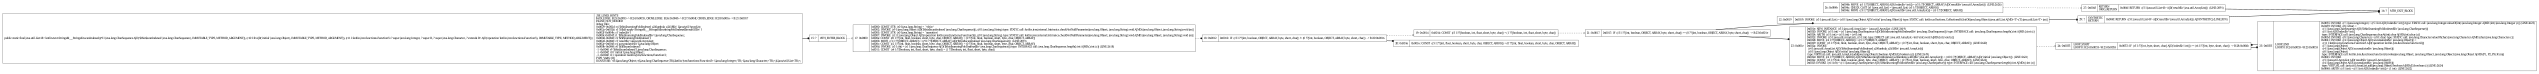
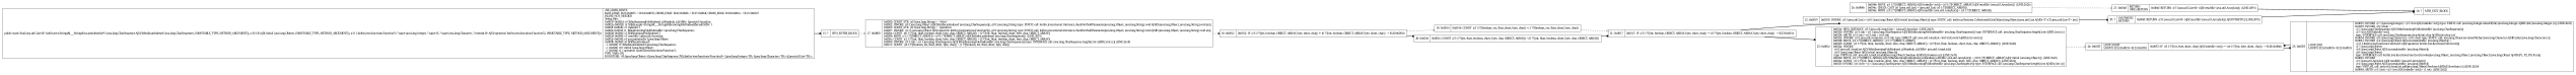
  digraph {
    fontname="PT Serif"
    rankdir=LR
    node [fontname="PT Serif" shape=record]
    edge [arrowhead=dot fontname="PT Serif" style=bold]
    n1 [label="{15\:\ ?|MTH_ENTER_BLOCK\l}"]
    n2 [label="{17\:\ 0x0000|0x0000: CONST_STR  (r0 I:java.lang.String) =  \"\<this\>\" \l0x0002: INVOKE  (r9 I:java.lang.Object A[D('$this$scanIndexed' java.lang.CharSequence)]), (r0 I:java.lang.String) type: STATIC call: kotlin.jvm.internal.Intrinsics.checkNotNullParameter(java.lang.Object, java.lang.String):void A[MD:(java.lang.Object, java.lang.String):void (m)]\l0x0005: CONST_STR  (r0 I:java.lang.String) =  \"operation\" \l0x0007: INVOKE  (r11 I:java.lang.Object A[D('operation' kotlin.jvm.functions.Function3)]), (r0 I:java.lang.String) type: STATIC call: kotlin.jvm.internal.Intrinsics.checkNotNullParameter(java.lang.Object, java.lang.String):void A[MD:(java.lang.Object, java.lang.String):void (m)]\l0x000a: CONST  (r0 I:??[int, float, boolean, short, byte, char, OBJECT, ARRAY]) = (0 ??[int, float, boolean, short, byte, char, OBJECT, ARRAY]) \l0x000b: MOVE  (r1 I:??[OBJECT, ARRAY]) = (r9 I:??[OBJECT, ARRAY] A[D('$this$scanIndexed' java.lang.CharSequence)])  (LINE:2091)\l0x000c: CONST  (r2 I:??[int, float, boolean, short, byte, char, OBJECT, ARRAY]) = (0 ??[int, float, boolean, short, byte, char, OBJECT, ARRAY]) \l0x000d: INVOKE  (r3 I:int) = (r1 I:java.lang.CharSequence A[D('$this$runningFoldIndexed$iv' java.lang.CharSequence)]) type: INTERFACE call: java.lang.CharSequence.length():int A[MD:():int (c)] (LINE:2618)\l0x0011: CONST  (r4 I:??[boolean, int, float, short, byte, char]) = (1 ??[boolean, int, float, short, byte, char]) \l}"]
    n3 [label="{18\:\ 0x0012|0x0012: IF  (r3 I:??[int, boolean, OBJECT, ARRAY, byte, short, char]) != (0 ??[int, boolean, OBJECT, ARRAY, byte, short, char])  \-\> B:20:0x0016 \l}"]
    n4 [label="{19\:\ 0x0014|0x0014: CONST  (r3 I:??[boolean, int, float, short, byte, char]) = (1 ??[boolean, int, float, short, byte, char]) \l}"]
    n5 [label="{20\:\ 0x0016|0x0016: CONST  (r3 I:??[int, float, boolean, short, byte, char, OBJECT, ARRAY]) = (0 ??[int, float, boolean, short, byte, char, OBJECT, ARRAY]) \l}"]
    n6 [label="{21\:\ 0x0017|0x0017: IF  (r3 I:??[int, boolean, OBJECT, ARRAY, byte, short, char]) == (0 ??[int, boolean, OBJECT, ARRAY, byte, short, char])  \-\> B:23:0x001e \l}"]
    n7 [label="{22\:\ 0x0019|0x0019: INVOKE  (r3 I:java.util.List) = (r10 I:java.lang.Object A[D('initial' java.lang.Object)]) type: STATIC call: kotlin.collections.CollectionsKt.listOf(java.lang.Object):java.util.List A[MD:\<T\>:(T):java.util.List\<T\> (m)]\l}"]
    n8 [label="{23\:\ 0x001e|0x001e: NEW_INSTANCE  (r3 I:java.util.ArrayList) =  java.util.ArrayList  (LINE:2619)\l0x0020: INVOKE  (r5 I:int) = (r1 I:java.lang.CharSequence A[D('$this$runningFoldIndexed$iv' java.lang.CharSequence)]) type: INTERFACE call: java.lang.CharSequence.length():int A[MD:():int (c)]\l0x0024: ARITH  (r5 I:int) = (r5 I:int) + (r4 I:int) \l0x0025: INVOKE  (r3 I:java.util.ArrayList), (r5 I:int) type: DIRECT call: java.util.ArrayList.\<init\>(int):void A[MD:(int):void (c)]\l0x0028: MOVE  (r4 I:??[OBJECT, ARRAY]) = (r3 I:??[OBJECT, ARRAY]) \l0x0029: CONST  (r5 I:??[int, float, boolean, short, byte, char, OBJECT, ARRAY]) = (0 ??[int, float, boolean, short, byte, char, OBJECT, ARRAY])  (LINE:2620)\l0x002a: INVOKE  \l  (r4 I:java.util.ArrayList A[D('$this$runningFoldIndexed_u24lambda_u2d18$iv' java.util.ArrayList)])\l  (r10 I:java.lang.Object A[D('initial' java.lang.Object)])\l type: VIRTUAL call: java.util.ArrayList.add(java.lang.Object):boolean A[MD:(E):boolean (c)] (LINE:2619)\l0x002d: MOVE  (r4 I:??[OBJECT, ARRAY] A[D('$this$runningFoldIndexed_u24lambda_u2d18$iv' java.util.ArrayList)]) = (r10 I:??[OBJECT, ARRAY] A[D('initial' java.lang.Object)])  (LINE:2621)\l0x002e: CONST  (r5 I:??[int, float, boolean, short, byte, char, OBJECT, ARRAY]) = (0 ??[int, float, boolean, short, byte, char, OBJECT, ARRAY])  (LINE:2622)\l0x002f: INVOKE  (r6 I:int) = (r1 I:java.lang.CharSequence A[D('$this$runningFoldIndexed$iv' java.lang.CharSequence)]) type: INTERFACE call: java.lang.CharSequence.length():int A[MD:():int (c)]\l}"]
    n9 [label="{29\:\ ?|SYNTHETIC\lRETURN\l|0x004f: RETURN  (r3 I:java.util.List\<R\> A[D('result$iv' java.util.ArrayList)]) A[SYNTHETIC] (LINE:2091)\l}"]
    n10 [label="{24\:\ 0x0033|LOOP_START\lLOOP:0: B:24:0x0033\-\>B:25:0x0035\l|0x0033: IF  (r5 I:??[int, byte, short, char] A[D('index$iv' int)]) \>= (r6 I:??[int, byte, short, char])  \-\> B:28:0x004b \l}"]
    n11 [label="{16\:\ ?|MTH_EXIT_BLOCK\l}"]
    n12 [label="{25\:\ 0x0035|LOOP_END\lLOOP:0: B:24:0x0033\-\>B:25:0x0035\l|0x0035: INVOKE  (r7 I:java.lang.Integer) = (r5 I:int A[D('index$iv' int)]) type: STATIC call: java.lang.Integer.valueOf(int):java.lang.Integer A[MD:(int):java.lang.Integer (c)] (LINE:2623)\l0x0439: INVOKE  (r8 I:char) = \l  (r1 I:java.lang.CharSequence A[D('$this$runningFoldIndexed$iv' java.lang.CharSequence)])\l  (r5 I:int A[D('index$iv' int)])\l type: INTERFACE call: java.lang.CharSequence.charAt(int):char A[MD:(int):char (c)]\l0x003d: INVOKE  (r8 I:java.lang.Character) = (r8 I:char) type: STATIC call: java.lang.Character.valueOf(char):java.lang.Character A[MD:(char):java.lang.Character (c)]\l0x0041: INVOKE  (r4 I:java.lang.Object A[D('accumulator$iv' java.lang.Object)]) = \l  (r11 I:kotlin.jvm.functions.Function3 A[D('operation' kotlin.jvm.functions.Function3)])\l  (r7 I:java.lang.Object)\l  (r4 I:java.lang.Object A[D('accumulator$iv' java.lang.Object)])\l  (r8 I:java.lang.Object)\l type: INTERFACE call: kotlin.jvm.functions.Function3.invoke(java.lang.Object, java.lang.Object, java.lang.Object):java.lang.Object A[MD:(P1, P2, P3):R (m)]\l0x0045: INVOKE  \l  (r3 I:java.util.ArrayList A[D('result$iv' java.util.ArrayList)])\l  (r4 I:java.lang.Object A[D('accumulator$iv' java.lang.Object)])\l type: VIRTUAL call: java.util.ArrayList.add(java.lang.Object):boolean A[MD:(E):boolean (c)] (LINE:2624)\l0x0048: ARITH  (r5 I:int) = (r5 I:int A[D('index$iv' int)]) + (1 int)  (LINE:2622)\l}"]
    n13 [label="{26\:\ 0x004b|0x004b: MOVE  (r5 I:??[OBJECT, ARRAY] A[D('index$iv' int)]) = (r3 I:??[OBJECT, ARRAY] A[D('result$iv' java.util.ArrayList)])  (LINE:2626)\l0x004c: CHECK_CAST (r5 I:java.util.List) = (java.util.List) (r5 I:??[OBJECT, ARRAY]) \l0x004e: MOVE  (r3 I:??[OBJECT, ARRAY] A[D('result$iv' java.util.ArrayList)]) = (r5 I:??[OBJECT, ARRAY]) \l}"]
    n14 [label="{27\:\ 0x004f|RETURN\lORIG_RETURN\l|0x004f: RETURN  (r3 I:java.util.List\<R\> A[D('result$iv' java.util.ArrayList)])  (LINE:2091)\l}"]
    n15 [label="{public static final java.util.List\<R\> kotlin.text.StringsKt___StringsKt.scanIndexed((r9 I:java.lang.CharSequence A[D('$this$scanIndexed' java.lang.CharSequence), IMMUTABLE_TYPE, METHOD_ARGUMENT]), (r10 I:R A[D('initial' java.lang.Object), IMMUTABLE_TYPE, METHOD_ARGUMENT]), (r11 I:kotlin.jvm.functions.Function3\<? super java.lang.Integer, ? super R, ? super java.lang.Character, ? extends R\> A[D('operation' kotlin.jvm.functions.Function3), IMMUTABLE_TYPE, METHOD_ARGUMENT]))  | USE_LINES_HINTS\lBACK_EDGE: B:25:0x0035 \-\> B:24:0x0033, CROSS_EDGE: B:26:0x004b \-\> B:27:0x004f, CROSS_EDGE: B:20:0x0016 \-\> B:21:0x0017\lINLINE_NOT_NEEDED\lDebug Info:\l  0x0029\-0x002d: r4 '$this$runningFoldIndexed_u24lambda_u2d18$iv' Ljava\/util\/ArrayList;\l  0x002a\-0x002d: r5 '$i$a$\-apply\-StringsKt___StringsKt$runningFoldIndexed$result$1$iv' I\l  0x002f\-0x004b: r5 'index$iv' I\l  0x000c\-0x004f: r1 '$this$runningFoldIndexed$iv' Ljava\/lang\/CharSequence;\l  0x000d\-0x004f: r2 '$i$f$runningFoldIndexed' I\l  0x002d\-0x004f: r3 'result$iv' Ljava\/util\/ArrayList;\l  0x002e\-0x004f: r4 'accumulator$iv' Ljava\/lang\/Object;\l  0x000b\-0x004f: r0 '$i$f$scanIndexed' I\l  \-1 \-0x004f: r9 '$this$scanIndexed' Ljava\/lang\/CharSequence;\l  \-1 \-0x004f: r10 'initial' Ljava\/lang\/Object;\l  \-1 \-0x004f: r11 'operation' Lkotlin\/jvm\/functions\/Function3;\lTYPE_VARS: [R]\lSIGNATURE: \<R:Ljava\/lang\/Object;\>(Ljava\/lang\/CharSequence;TR;Lkotlin\/jvm\/functions\/Function3\<\-Ljava\/lang\/Integer;\-TR;\-Ljava\/lang\/Character;+TR;\>;)Ljava\/util\/List\<TR;\>;\l}"]
    n1 -> n2 [arrowhead=odot style=dashed]
    n2 -> n3 [style=dashed]
    n3 -> n4 [arrowhead=odot style=dashed]
    n3 -> n5
    n4 -> n6 [arrowhead=odot style=dashed]
+   n5 -> n6
    n6 -> n7
    n6 -> n8
    n7 -> n9
    n8 -> n10 [arrowhead=odot style=dashed]
    n9 -> n11
    n10 -> n12
    n12 -> n10
    n13 -> n14 [arrowhead=odot style=dashed]
    n14 -> n11
    n15 -> n1
  }
